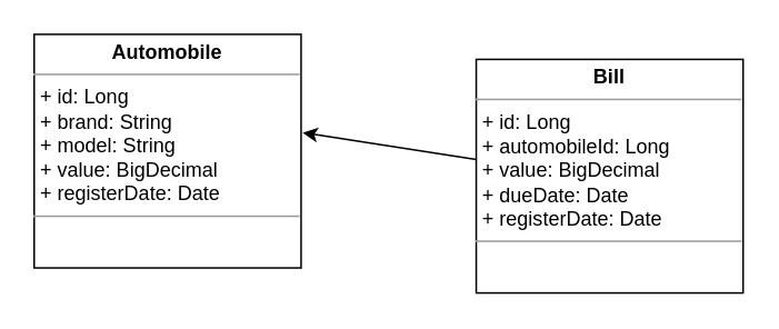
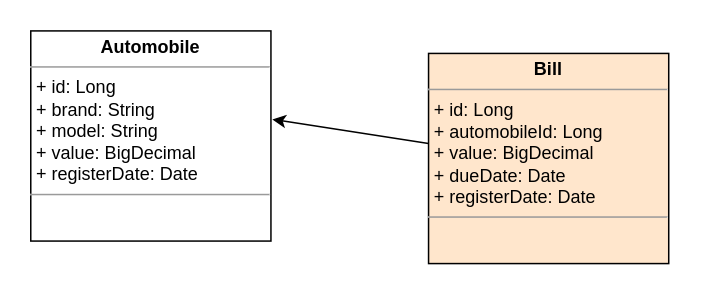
  <mxCell id="0" />
  <mxCell id="1" parent="0" />
  <mxCell id="2" value="&lt;p style=&quot;margin: 0px ; margin-top: 4px ; text-align: center&quot;&gt;&lt;b&gt;Automobile&lt;/b&gt;&lt;/p&gt;&lt;hr size=&quot;1&quot;&gt;&lt;p style=&quot;margin: 0px ; margin-left: 4px&quot;&gt;+ id: Long&lt;/p&gt;&lt;p style=&quot;margin: 0px ; margin-left: 4px&quot;&gt;+ brand: String&lt;/p&gt;&lt;p style=&quot;margin: 0px ; margin-left: 4px&quot;&gt;+ model: String&lt;/p&gt;&lt;p style=&quot;margin: 0px ; margin-left: 4px&quot;&gt;+ value: BigDecimal&lt;/p&gt;&lt;p style=&quot;margin: 0px ; margin-left: 4px&quot;&gt;+ registerDate: Date&lt;/p&gt;&lt;hr size=&quot;1&quot;&gt;&lt;p style=&quot;margin: 0px ; margin-left: 4px&quot;&gt;&lt;br&gt;&lt;/p&gt;" style="verticalAlign=top;align=left;overflow=fill;fontSize=12;fontFamily=Helvetica;html=1;" parent="1" vertex="1"><mxGeometry x="20" y="20" width="160" height="140" as="geometry" /></mxCell>
- <mxCell id="3" value="&lt;p style=&quot;margin: 0px ; margin-top: 4px ; text-align: center&quot;&gt;&lt;b&gt;Bill&lt;/b&gt;&lt;/p&gt;&lt;hr size=&quot;1&quot;&gt;&lt;p style=&quot;margin: 0px ; margin-left: 4px&quot;&gt;+ id: Long&lt;/p&gt;&lt;p style=&quot;margin: 0px ; margin-left: 4px&quot;&gt;+ automobileId: Long&lt;/p&gt;&lt;p style=&quot;margin: 0px ; margin-left: 4px&quot;&gt;+ value: BigDecimal&lt;/p&gt;&lt;p style=&quot;margin: 0px ; margin-left: 4px&quot;&gt;+ dueDate: Date&lt;br&gt;&lt;/p&gt;&lt;p style=&quot;margin: 0px ; margin-left: 4px&quot;&gt;+ registerDate: Date&lt;/p&gt;&lt;hr size=&quot;1&quot;&gt;&lt;p style=&quot;margin: 0px ; margin-left: 4px&quot;&gt;&lt;br&gt;&lt;/p&gt;" style="verticalAlign=top;align=left;overflow=fill;fontSize=12;fontFamily=Helvetica;html=1;" parent="1" vertex="1"><mxGeometry x="285" y="35" width="160" height="140" as="geometry" /></mxCell>
+ <mxCell id="3" value="&lt;p style=&quot;margin: 0px ; margin-top: 4px ; text-align: center&quot;&gt;&lt;b&gt;Bill&lt;/b&gt;&lt;/p&gt;&lt;hr size=&quot;1&quot;&gt;&lt;p style=&quot;margin: 0px ; margin-left: 4px&quot;&gt;+ id: Long&lt;/p&gt;&lt;p style=&quot;margin: 0px ; margin-left: 4px&quot;&gt;+ automobileId: Long&lt;/p&gt;&lt;p style=&quot;margin: 0px ; margin-left: 4px&quot;&gt;+ value: BigDecimal&lt;/p&gt;&lt;p style=&quot;margin: 0px ; margin-left: 4px&quot;&gt;+ dueDate: Date&lt;br&gt;&lt;/p&gt;&lt;p style=&quot;margin: 0px ; margin-left: 4px&quot;&gt;+ registerDate: Date&lt;/p&gt;&lt;hr size=&quot;1&quot;&gt;&lt;p style=&quot;margin: 0px ; margin-left: 4px&quot;&gt;&lt;br&gt;&lt;/p&gt;" style="verticalAlign=top;align=left;overflow=fill;fontSize=12;fontFamily=Helvetica;html=1;fillColor=#ffe6cc;" parent="1" vertex="1"><mxGeometry x="285" y="35" width="160" height="140" as="geometry" /></mxCell>
  <mxCell id="4" value="" style="endArrow=classic;html=1;entryX=1.006;entryY=0.421;entryDx=0;entryDy=0;entryPerimeter=0;" edge="1" parent="1" target="2"><mxGeometry width="50" height="50" relative="1" as="geometry"><mxPoint x="285" y="95" as="sourcePoint" /><mxPoint x="195" y="95" as="targetPoint" /></mxGeometry></mxCell>
